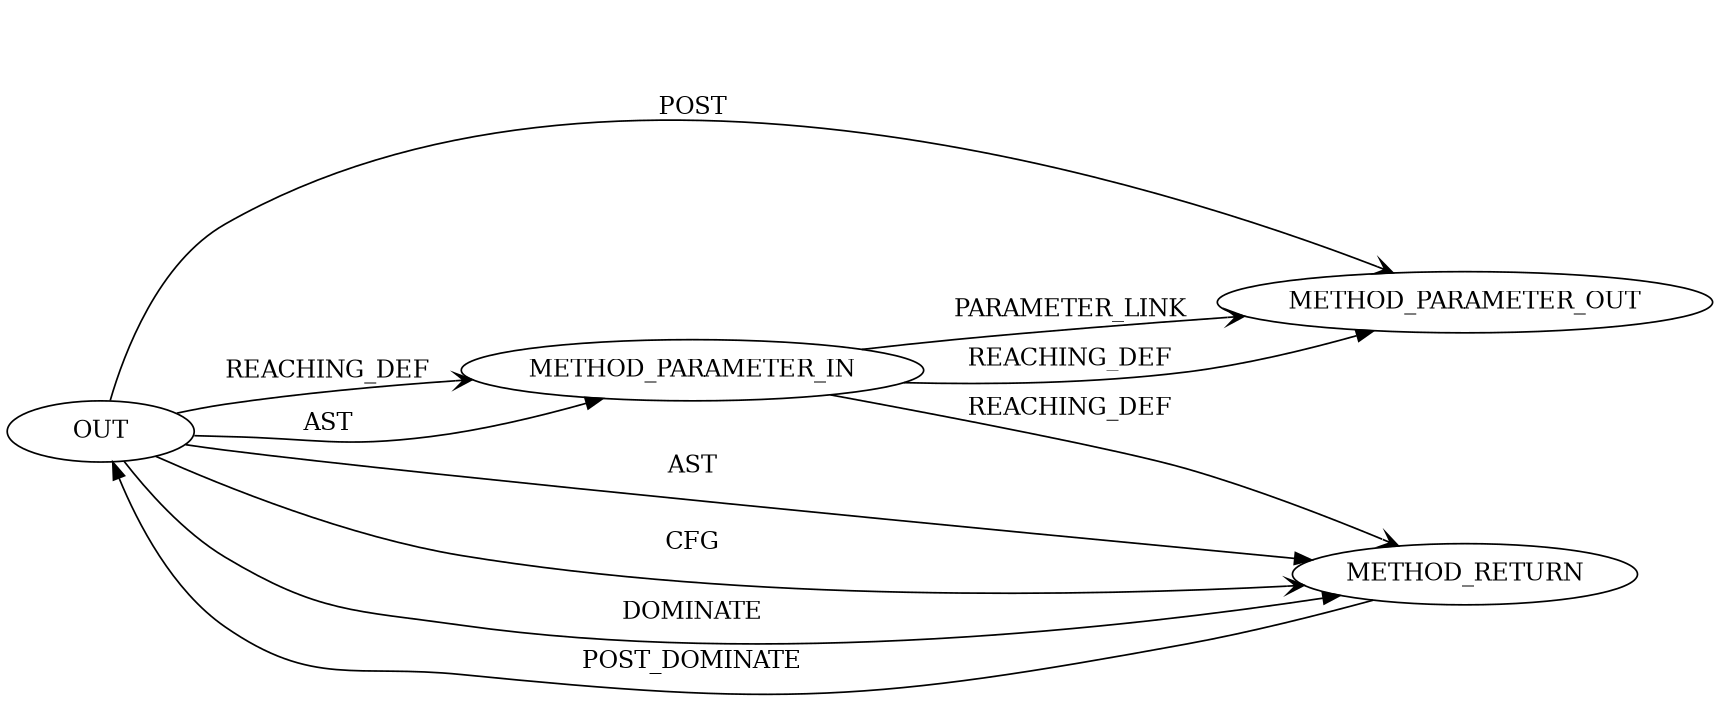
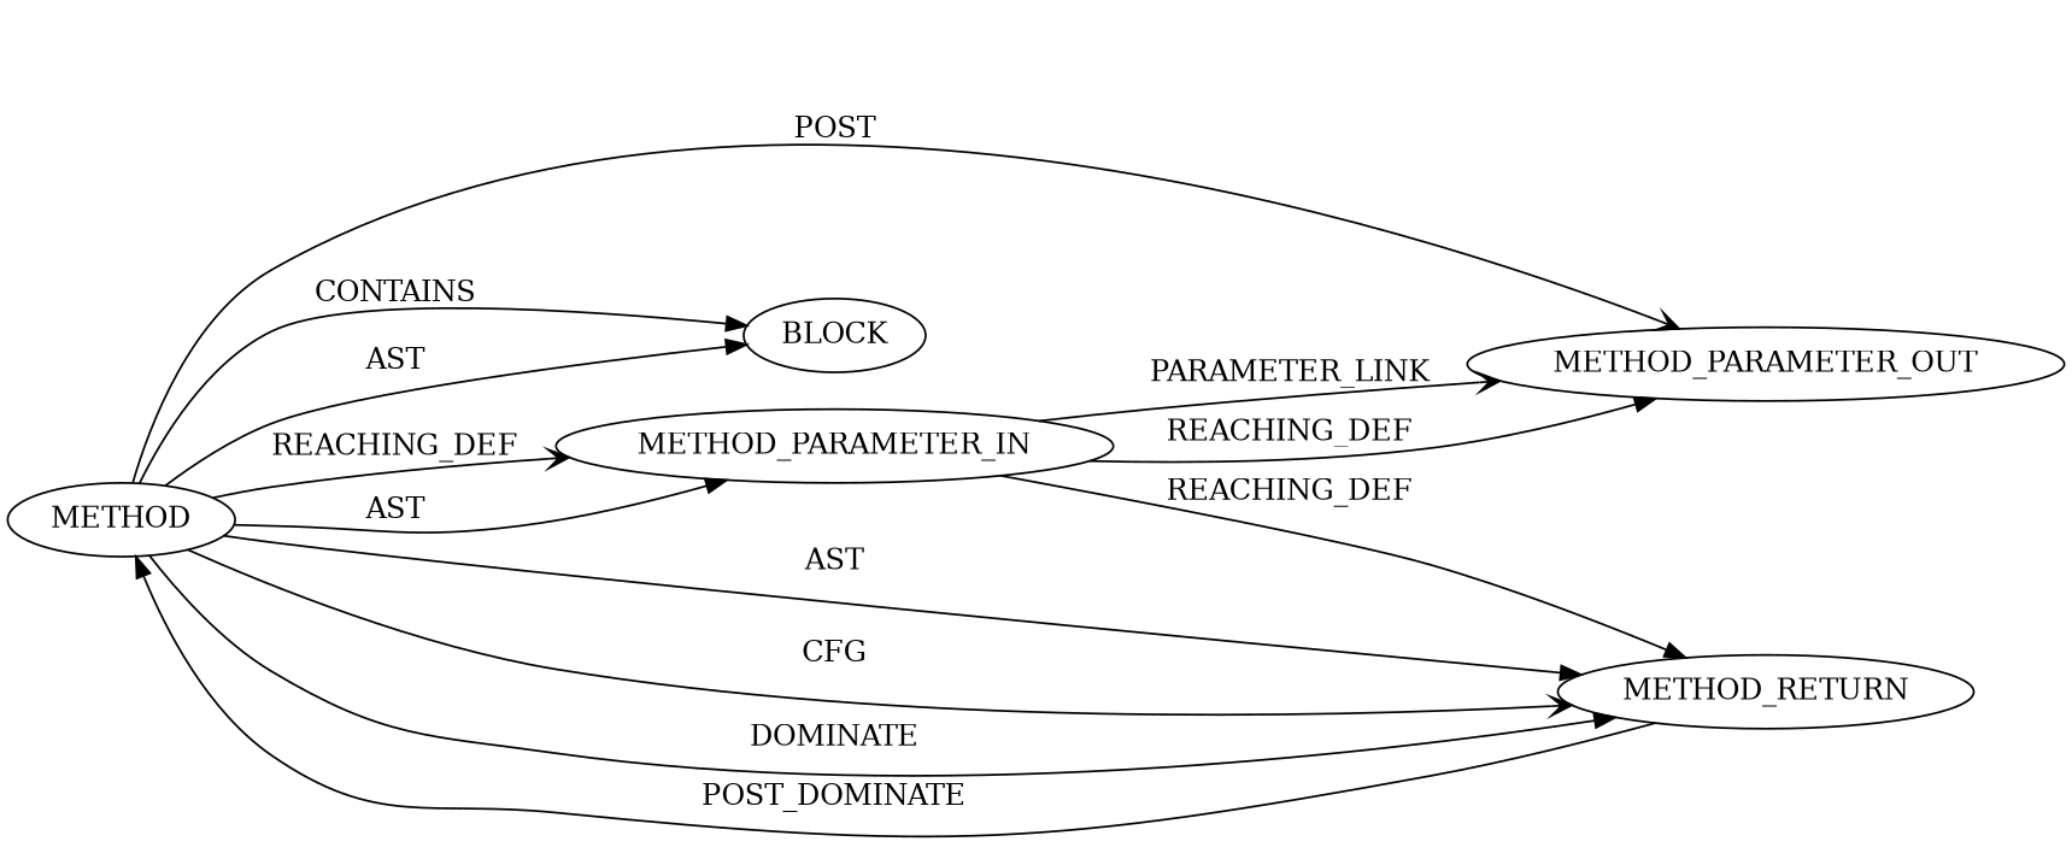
  digraph {
    rankdir=LR
    node [CODE="<empty>" ORDER=1 EVALUATION_STRATEGY=BY_VALUE TYPE_FULL_NAME=ANY]
    edge [arrowhead=normal]
-   n1 [AST_PARENT_FULL_NAME="<global>" AST_PARENT_TYPE=NAMESPACE_BLOCK FILENAME="<empty>" FULL_NAME=from_msgr IS_EXTERNAL=true NAME=from_msgr ORDER=0 label=OUT EVALUATION_STRATEGY="" TYPE_FULL_NAME=""]
+   n1 [AST_PARENT_FULL_NAME="<global>" AST_PARENT_TYPE=NAMESPACE_BLOCK FILENAME="<empty>" FULL_NAME=from_msgr IS_EXTERNAL=true NAME=from_msgr ORDER=0 label=METHOD EVALUATION_STRATEGY="" TYPE_FULL_NAME=""]
    n2 [CODE=p1 INDEX=1 IS_VARIADIC=false NAME=p1 label=METHOD_PARAMETER_OUT]
+   n3 [ARGUMENT_INDEX=1 label=BLOCK EVALUATION_STRATEGY=""]
    n4 [CODE=p1 INDEX=1 IS_VARIADIC=false NAME=p1 label=METHOD_PARAMETER_IN]
    n5 [CODE=RET ORDER=2 label=METHOD_RETURN]
    n1 -> n2 [arrowhead=vee label=POST]
+   n1 -> n3 [label=CONTAINS]
+   n1 -> n3 [label=AST]
    n1 -> n4 [arrowhead=vee label=REACHING_DEF]
    n1 -> n4 [label=AST]
    n1 -> n5 [label=AST]
    n1 -> n5 [arrowhead=vee label=CFG]
    n1 -> n5 [label=DOMINATE]
    n4 -> n2 [arrowhead=vee label=PARAMETER_LINK]
    n4 -> n2 [VARIABLE=p1 label=REACHING_DEF]
-   n4 -> n5 [VARIABLE=p1 arrowhead=vee label=REACHING_DEF]
+   n4 -> n5 [VARIABLE=p1 label=REACHING_DEF]
    n5 -> n1 [label=POST_DOMINATE]
  }
